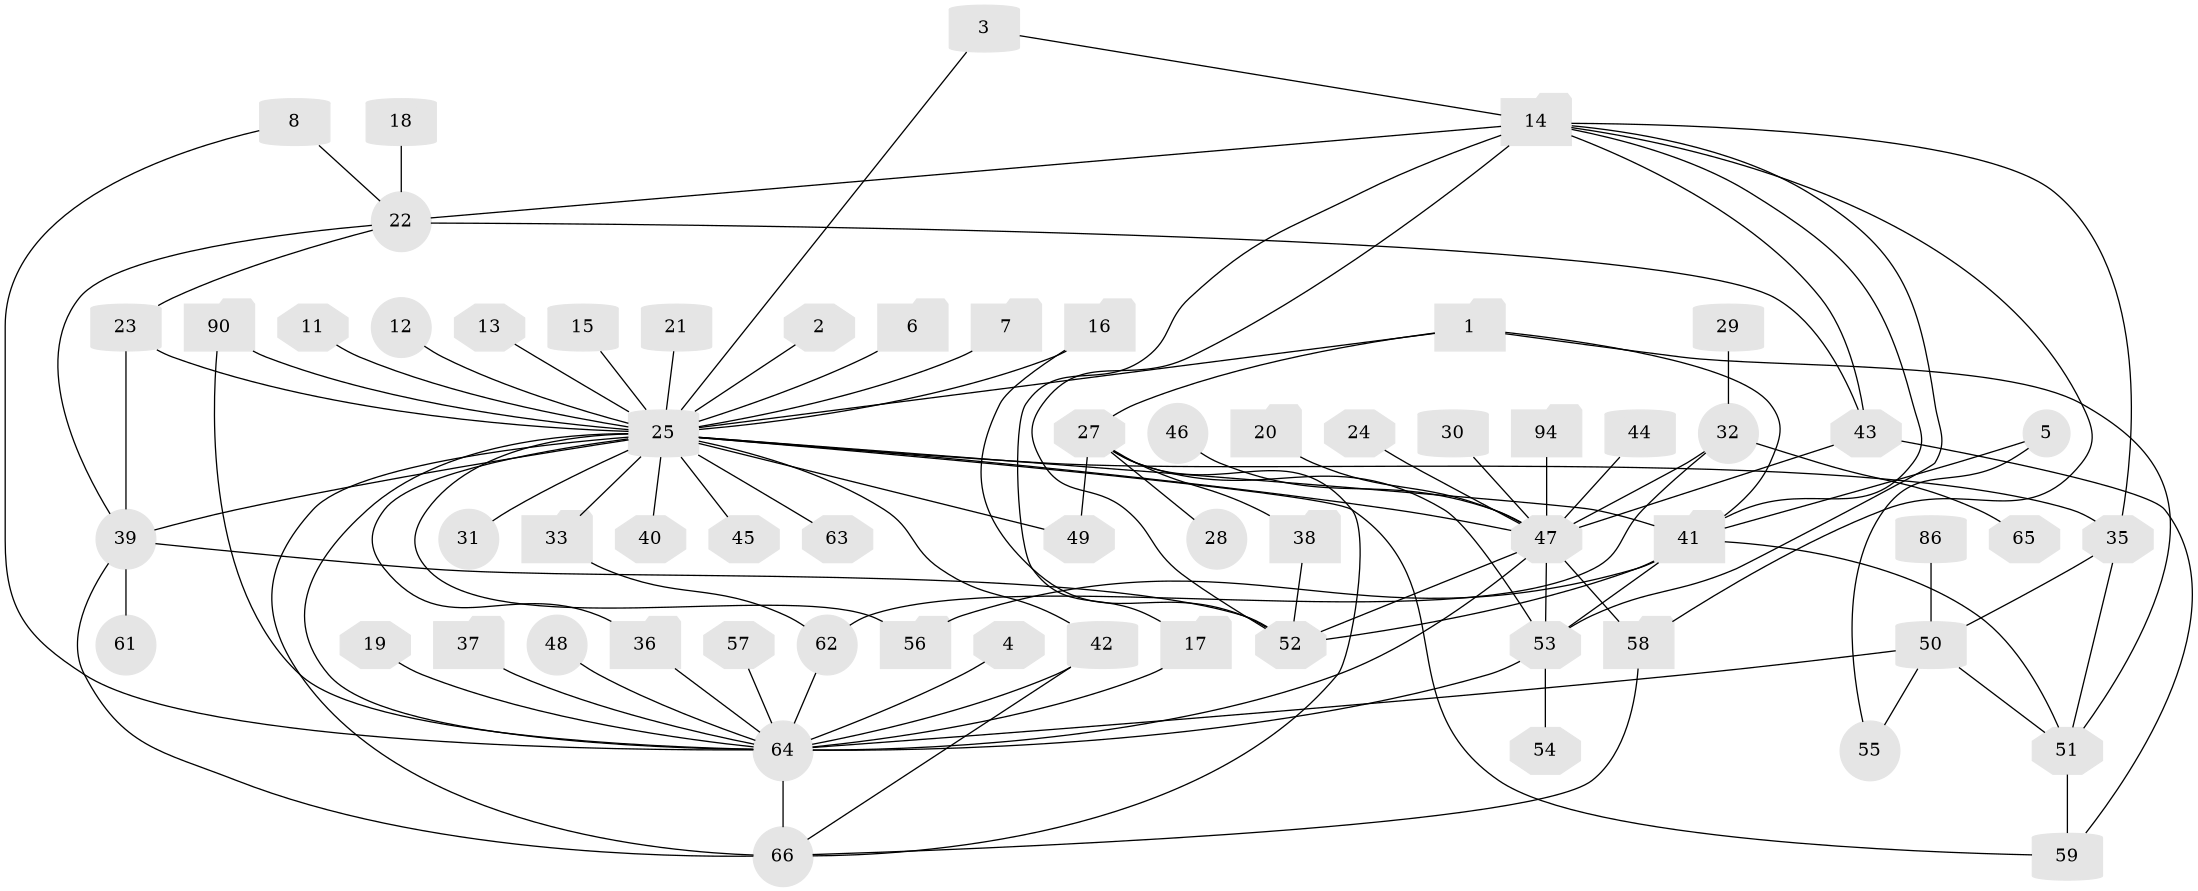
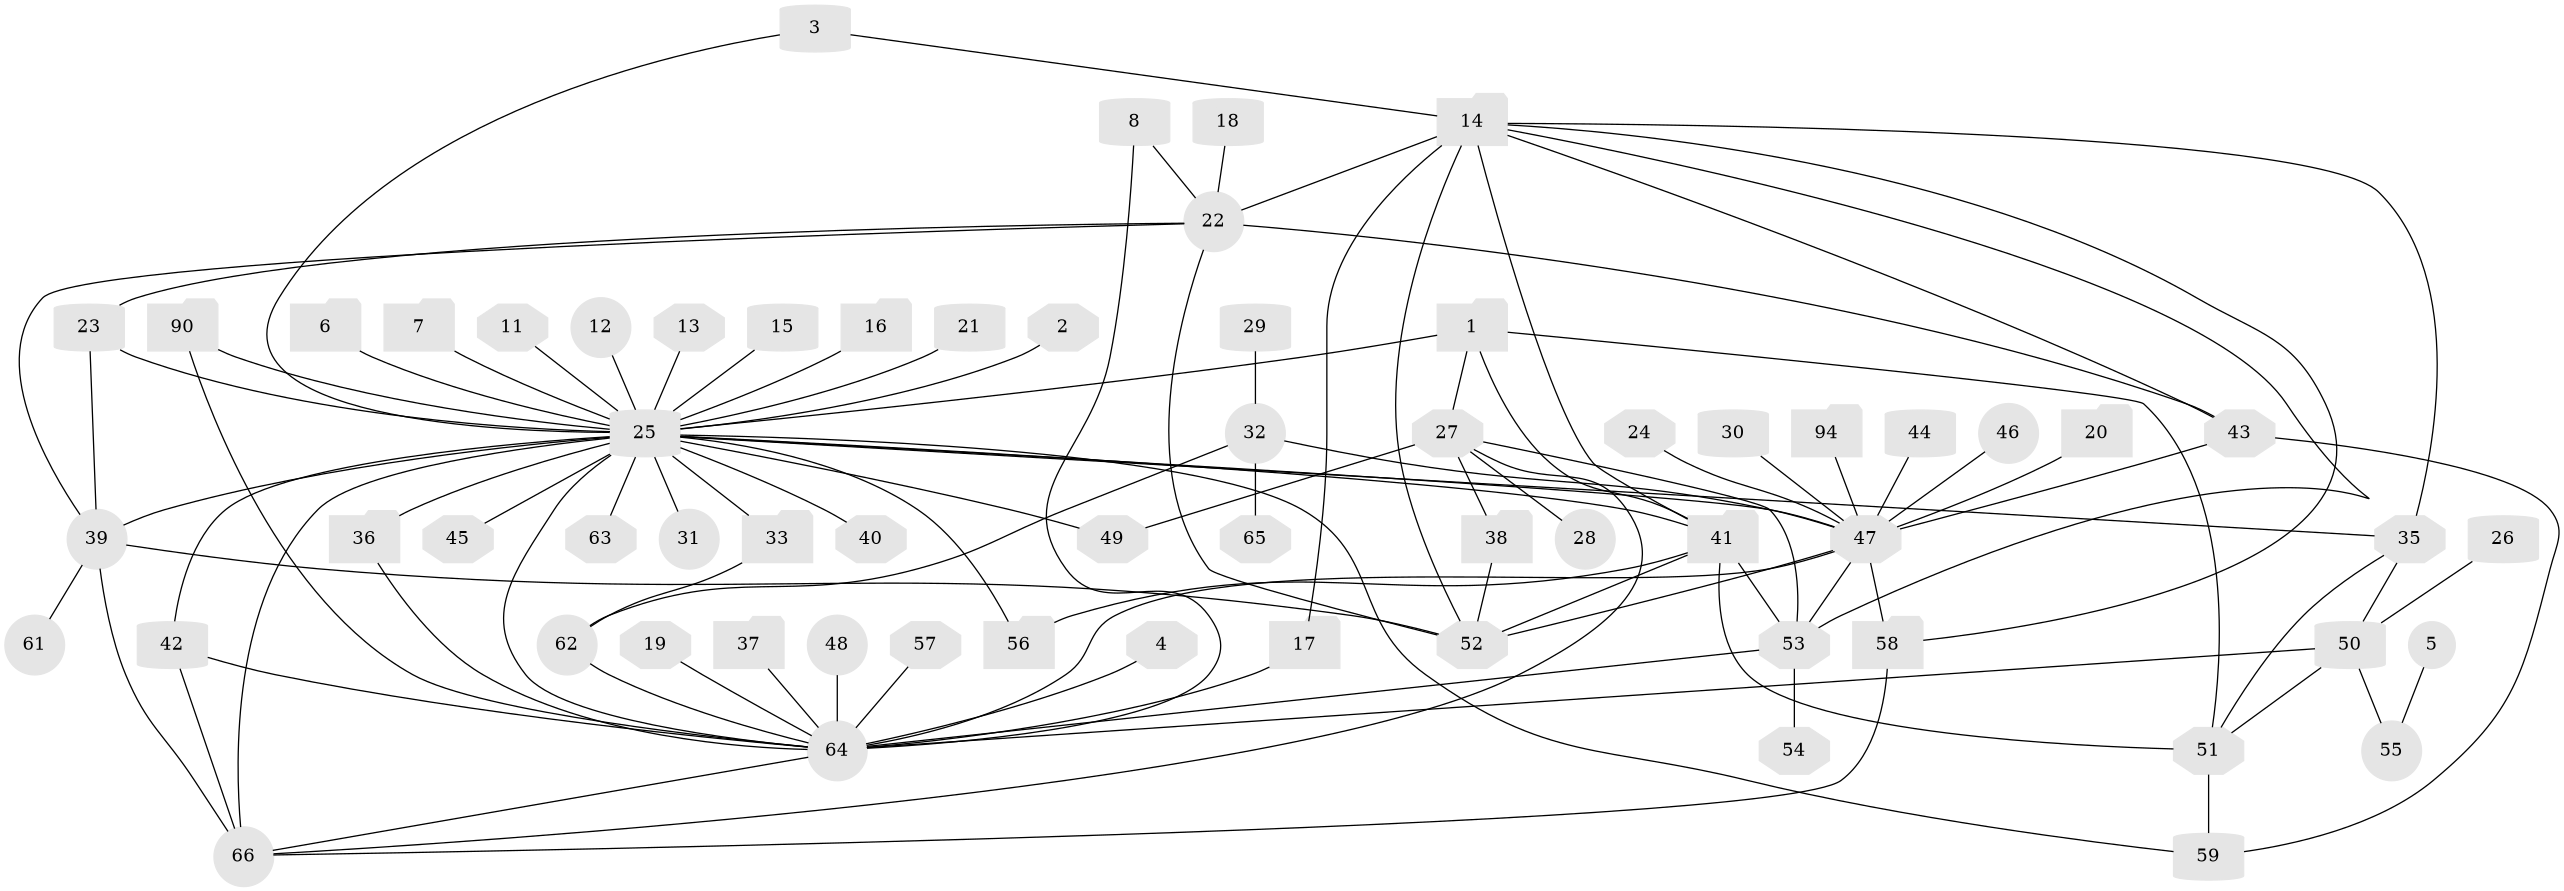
  graph {
    node [color=gray90 shape=octagon style=filled]
    edge [weight=1.0]
    1 [shape=folder]
    25 [shape=cylinder]
    27
    41 [shape=folder]
    51
    64 [shape=circle]
    35
    47
    39 [shape=circle]
    31 [shape=circle]
    33 [shape=folder]
    36 [shape=folder]
    40
    42 [shape=cylinder]
    45
    49
    56 [shape=folder]
    59 [shape=cylinder]
    63
    66 [shape=circle]
    53
    28 [shape=circle]
    38 [shape=folder]
    52
    2
    3 [shape=cylinder]
    14 [shape=folder]
    22 [shape=circle]
    17 [shape=folder]
    43
    58 [shape=folder]
    4
    5 [shape=circle]
    55 [shape=circle]
    6 [shape=folder]
    7 [shape=folder]
    8 [shape=cylinder]
    23 [shape=cylinder]
    n39 [label=90 shape=folder]
    11
    12 [shape=circle]
    13
    50 [shape=cylinder]
    54
    15 [shape=cylinder]
    16 [shape=folder]
    18 [shape=cylinder]
    19
    20 [shape=folder]
    21 [shape=cylinder]
-   26 [shape=cylinder label=86]
+   26 [shape=cylinder]
    61 [shape=circle]
    24
    62 [shape=circle]
    29 [shape=cylinder]
    32 [shape=circle]
    65
    30 [shape=cylinder]
    n59 [label=94 shape=folder]
    37 [shape=folder]
    44 [shape=cylinder]
    46 [shape=circle]
    48 [shape=circle]
    57
    1 -- 25
    1 -- 27
    1 -- 41
    1 -- 51
    25 -- 41
    25 -- 64
    25 -- 35
    25 -- 47
    25 -- 39
    25 -- 31
    25 -- 33
    25 -- 36
    25 -- 40
    25 -- 42
    25 -- 45
    25 -- 49
    25 -- 56
    25 -- 59
    25 -- 63
    25 -- 66 [weight=2.0]
    27 -- 49
    27 -- 66
    27 -- 53
    27 -- 28
    27 -- 38
    41 -- 51
    41 -- 56
    41 -- 53
    41 -- 52
    51 -- 59
    64 -- 66
    35 -- 51
    35 -- 50
    47 -- 64
    47 -- 53
    47 -- 52
    47 -- 58
    39 -- 66
    39 -- 52
    39 -- 61
    33 -- 62
    36 -- 64
    42 -- 64
    42 -- 66
    53 -- 64
    53 -- 54
    38 -- 52
    2 -- 25
    3 -- 25
    3 -- 14
    14 -- 41
    14 -- 35
    14 -- 53
    14 -- 52
    14 -- 22 [weight=2.0]
    14 -- 17
    14 -- 43
    14 -- 58
    22 -- 39
-   16 -- 52
+   22 -- 52
    22 -- 43
    22 -- 23
    17 -- 64 [weight=2.0]
    43 -- 47
    43 -- 59
    58 -- 66
    4 -- 64
-   5 -- 41
    5 -- 55
    6 -- 25
    7 -- 25
    8 -- 64
    8 -- 22
    23 -- 25
    23 -- 39
    n39 -- 25
    n39 -- 64
    11 -- 25
    12 -- 25
    13 -- 25
    50 -- 51
    50 -- 64
    50 -- 55
    15 -- 25
    16 -- 25
    18 -- 22
    19 -- 64
    20 -- 47
    21 -- 25
    26 -- 50
    24 -- 47
    62 -- 64
    29 -- 32
    32 -- 47 [weight=2.0]
    32 -- 62
    32 -- 65
    30 -- 47
    n59 -- 47
    37 -- 64
    44 -- 47
    46 -- 47
    48 -- 64
    57 -- 64
  }
